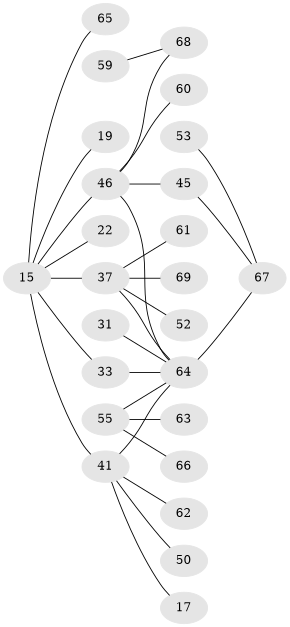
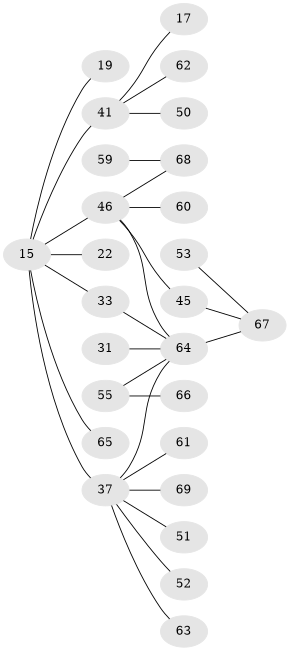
  graph {
    rankdir=LR
    node [color=gray90 style=filled]
    15 [super="+12"]
    19
    22
    33
    n5 [label=46 super="+6"]
    37 [super="+14+29+30"]
    41 [super="+9+25+28"]
    65
    64 [super="+20+26+8+17+3"]
    45
    60
    68 [super="+44+32+38+40"]
+   51
    52
    61 [super="+43"]
    63
    69 [super="+47"]
    50
    n19 [label=17]
    62
    67 [super="+35+46+10+21+24"]
    31
    53
    55
    66 [super="+58"]
    59 [super="+56"]
    15 -- 19
    15 -- 22
    15 -- 33
    15 -- n5 [weight=2]
    15 -- 37 [weight=3]
    15 -- 41 [weight=2]
    15 -- 65
    33 -- 64
    n5 -- 64 [weight=2]
    n5 -- 45
    n5 -- 60
    n5 -- 68 [weight=2]
    37 -- 64 [weight=3]
+   37 -- 51
    37 -- 52
    37 -- 61
-   55 -- 63
+   37 -- 63
    37 -- 69
-   41 -- 64 [weight=3]
    41 -- 50
    41 -- n19
    41 -- 62
    64 -- 67 [weight=2]
    45 -- 67
    31 -- 64
    53 -- 67
    55 -- 64
    55 -- 66
    59 -- 68
  }
